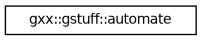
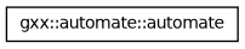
  digraph {
    rankdir=LR
-   n1 [color=black fillcolor=white fontname=Helvetica fontsize=10 height=0.2 label="gxx::gstuff::automate" shape=record style=filled width=0.4]
+   n1 [color=black fillcolor=white fontname=Helvetica fontsize=10 height=0.2 label="gxx::automate::automate" shape=record style=filled width=0.4]
  }
